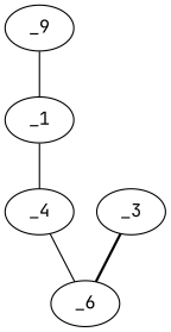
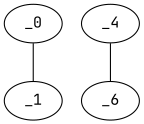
  graph {
    fontname="JetBrains Mono"
    node [fontname="JetBrains Mono"]
    edge [fontname="JetBrains Mono" style=solid]
-   _0 [x=1.05327 y=2.6108 label=_9]
+   _0 [x=1.05327 y=2.6108]
    _1 [x=0.827588 y=1.00173]
    _4 [x=0.963558 y=1.13773]
    n4 [label=_6 x=1.94838 y=1.18214]
-   _3 [x=2.38941 y=2.74021]
    _0 -- _1
-   _1 -- _4
    _4 -- n4
-   _3 -- n4 [style=bold]
  }
